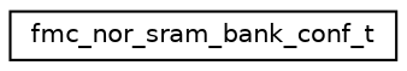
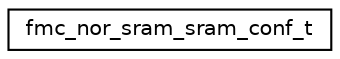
  digraph {
    rankdir=LR
    fontname="DejaVu Sans"
-   n1 [color=black fillcolor=white fontname="DejaVu Sans" fontsize=10 height=0.2 label=fmc_nor_sram_bank_conf_t shape=record style=filled width=0.4]
+   n1 [color=black fillcolor=white fontname="DejaVu Sans" fontsize=10 height=0.2 label=fmc_nor_sram_sram_conf_t shape=record style=filled width=0.4]
  }
